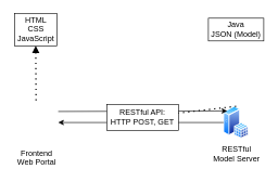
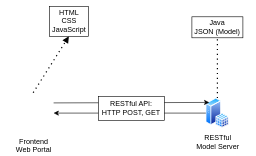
  <mxCell id="0" />
  <mxCell id="1" parent="0" />
  <mxCell id="2" value="" style="endArrow=block;dashed=1;html=1;dashPattern=1 3;strokeWidth=2;entryX=0.5;entryY=1;entryDx=0;entryDy=0;exitX=0.5;exitY=0;exitDx=0;exitDy=0;" edge="1" parent="1" source="8" target="3"><mxGeometry width="50" height="50" relative="1" as="geometry"><mxPoint x="54" y="150" as="sourcePoint" /><mxPoint x="54" y="60" as="targetPoint" /></mxGeometry></mxCell>
- <mxCell id="3" value="HTML&lt;br&gt;CSS&lt;br&gt;JavaScript" style="rounded=0;whiteSpace=wrap;html=1;" vertex="1" parent="1"><mxGeometry x="21.5" y="20" width="65" height="50" as="geometry" /></mxCell>
+ <mxCell id="3" value="HTML&lt;br&gt;CSS&lt;br&gt;JavaScript" style="rounded=0;whiteSpace=wrap;html=1;" vertex="1" parent="1"><mxGeometry x="81.5" y="10" width="65" height="50" as="geometry" /></mxCell>
  <mxCell id="4" value="RESTful&lt;br&gt;Model Server" style="aspect=fixed;perimeter=ellipsePerimeter;html=1;align=center;shadow=0;dashed=0;spacingTop=3;image;image=img/lib/active_directory/sql_server.svg;" vertex="1" parent="1"><mxGeometry x="342.25" y="163" width="38.5" height="50" as="geometry" /></mxCell>
- <mxCell id="5" value="" style="endArrow=none;dashed=1;html=1;dashPattern=1 3;strokeWidth=2;exitX=0.5;exitY=0;exitDx=0;exitDy=0;" edge="1" parent="1" source="4" target="10"><mxGeometry width="50" height="50" relative="1" as="geometry"><mxPoint x="361" y="142" as="sourcePoint" /><mxPoint x="361" y="62" as="targetPoint" /></mxGeometry></mxCell>
+ <mxCell id="5" value="" style="endArrow=none;dashed=1;html=1;dashPattern=1 3;strokeWidth=2;entryX=0.5;entryY=1;entryDx=0;entryDy=0;exitX=0.5;exitY=0;exitDx=0;exitDy=0;" edge="1" parent="1" source="4" target="6"><mxGeometry width="50" height="50" relative="1" as="geometry"><mxPoint x="361" y="142" as="sourcePoint" /><mxPoint x="361" y="62" as="targetPoint" /></mxGeometry></mxCell>
  <mxCell id="6" value="Java&lt;br&gt;JSON (Model)" style="rounded=0;whiteSpace=wrap;html=1;" vertex="1" parent="1"><mxGeometry x="319" y="27.5" width="85" height="35" as="geometry" /></mxCell>
  <mxCell id="7" value="" style="endArrow=classic;html=1;exitX=1;exitY=0.25;exitDx=0;exitDy=0;entryX=0;entryY=0;entryDx=0;entryDy=0;" edge="1" parent="1" source="8" target="4"><mxGeometry width="50" height="50" relative="1" as="geometry"><mxPoint x="119" y="170" as="sourcePoint" /><mxPoint x="299" y="220" as="targetPoint" /></mxGeometry></mxCell>
  <mxCell id="8" value="Frontend&lt;br&gt;Web Portal" style="shape=image;html=1;verticalAlign=top;verticalLabelPosition=bottom;labelBackgroundColor=#ffffff;imageAspect=0;aspect=fixed;image=https://cdn2.iconfinder.com/data/icons/it-technology/70/Browserwithwebsite-128.png" vertex="1" parent="1"><mxGeometry x="20.5" y="154" width="68" height="68" as="geometry" /></mxCell>
  <mxCell id="9" value="" style="endArrow=classic;html=1;entryX=1;entryY=0.5;entryDx=0;entryDy=0;exitX=0;exitY=0.5;exitDx=0;exitDy=0;" edge="1" parent="1" source="4" target="8"><mxGeometry width="50" height="50" relative="1" as="geometry"><mxPoint x="299" y="220" as="sourcePoint" /><mxPoint x="357.977" y="180.207" as="targetPoint" /></mxGeometry></mxCell>
  <mxCell id="10" value="RESTful API:&lt;br&gt;HTTP POST, GET" style="rounded=0;whiteSpace=wrap;html=1;" vertex="1" parent="1"><mxGeometry x="163" y="160" width="110" height="40" as="geometry" /></mxCell>
